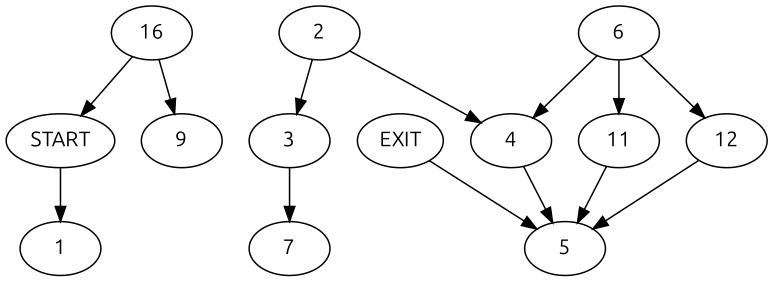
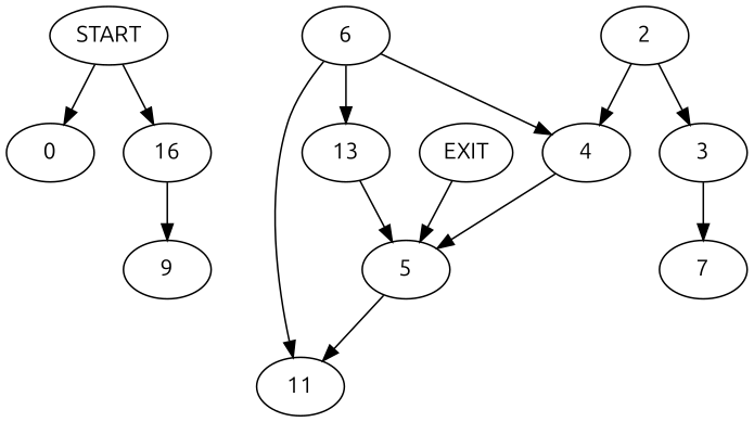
  digraph {
    fontname=Ubuntu
    node [fontname=Ubuntu]
    edge [fontname=Ubuntu]
    n1 [label=START]
-   1
+   1 [label=0]
    n3 [label=16]
    9
    n5 [label=EXIT]
    5
    2
    3
    4
    7
    6
    11
-   12
+   12 [label=13]
    n1 -> 1
-   n3 -> n1
+   n1 -> n3
    n3 -> 9
    n5 -> 5
    2 -> 3
    2 -> 4
    3 -> 7
    4 -> 5
    6 -> 4
    6 -> 11
    6 -> 12
-   11 -> 5
+   5 -> 11
    12 -> 5
  }
